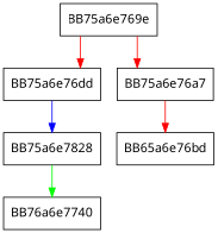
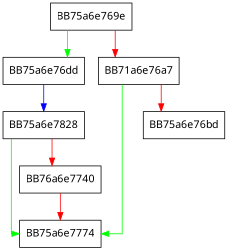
  digraph {
    fontname="Noto Sans"
    splines=ortho
    node [fontname="Noto Sans" shape=box]
    edge [color=red fontname="Noto Sans"]
    n1 [label=BB75a6e7828]
+   BB75a6e7774
    n3 [label=BB76a6e7740]
    BB75a6e769e
    BB75a6e76dd
-   BB75a6e76a7
-   BB75a6e76bd [label=BB65a6e76bd]
-   n1 -> n3 [color=green]
-   BB75a6e769e -> BB75a6e76dd
+   BB75a6e76a7 [label=BB71a6e76a7]
+   BB75a6e76bd
+   n1 -> BB75a6e7774 [color=green]
+   n1 -> n3
+   n3 -> BB75a6e7774
+   BB75a6e769e -> BB75a6e76dd [color=green]
    BB75a6e769e -> BB75a6e76a7
    BB75a6e76dd -> n1 [color=blue]
+   BB75a6e76a7 -> BB75a6e7774 [color=green]
    BB75a6e76a7 -> BB75a6e76bd
  }
